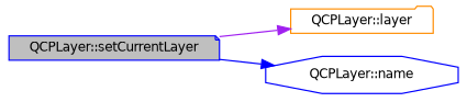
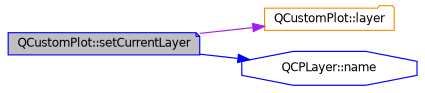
  digraph {
    rankdir=LR
    node [color=blue fillcolor=white fontname=Helvetica fontsize=10 style=filled]
    edge [arrowhead=normal fontname=Helvetica fontsize=10 labelfontname=Helvetica labelfontsize=10 style=solid]
-   n1 [fillcolor=grey75 fontcolor=black height=0.2 label="QCPLayer::setCurrentLayer" shape=note width=0.4]
-   n2 [color=darkorange height=0.2 label="QCPLayer::layer" shape=folder width=0.4]
+   n1 [fillcolor=grey75 fontcolor=black height=0.2 label="QCustomPlot::setCurrentLayer" shape=note width=0.4]
+   n2 [color=darkorange height=0.2 label="QCustomPlot::layer" shape=folder width=0.4]
    n3 [height=0.2 label="QCPLayer::name" shape=octagon width=0.4]
    n1 -> n2 [color=purple]
    n1 -> n3 [color=blue]
  }
